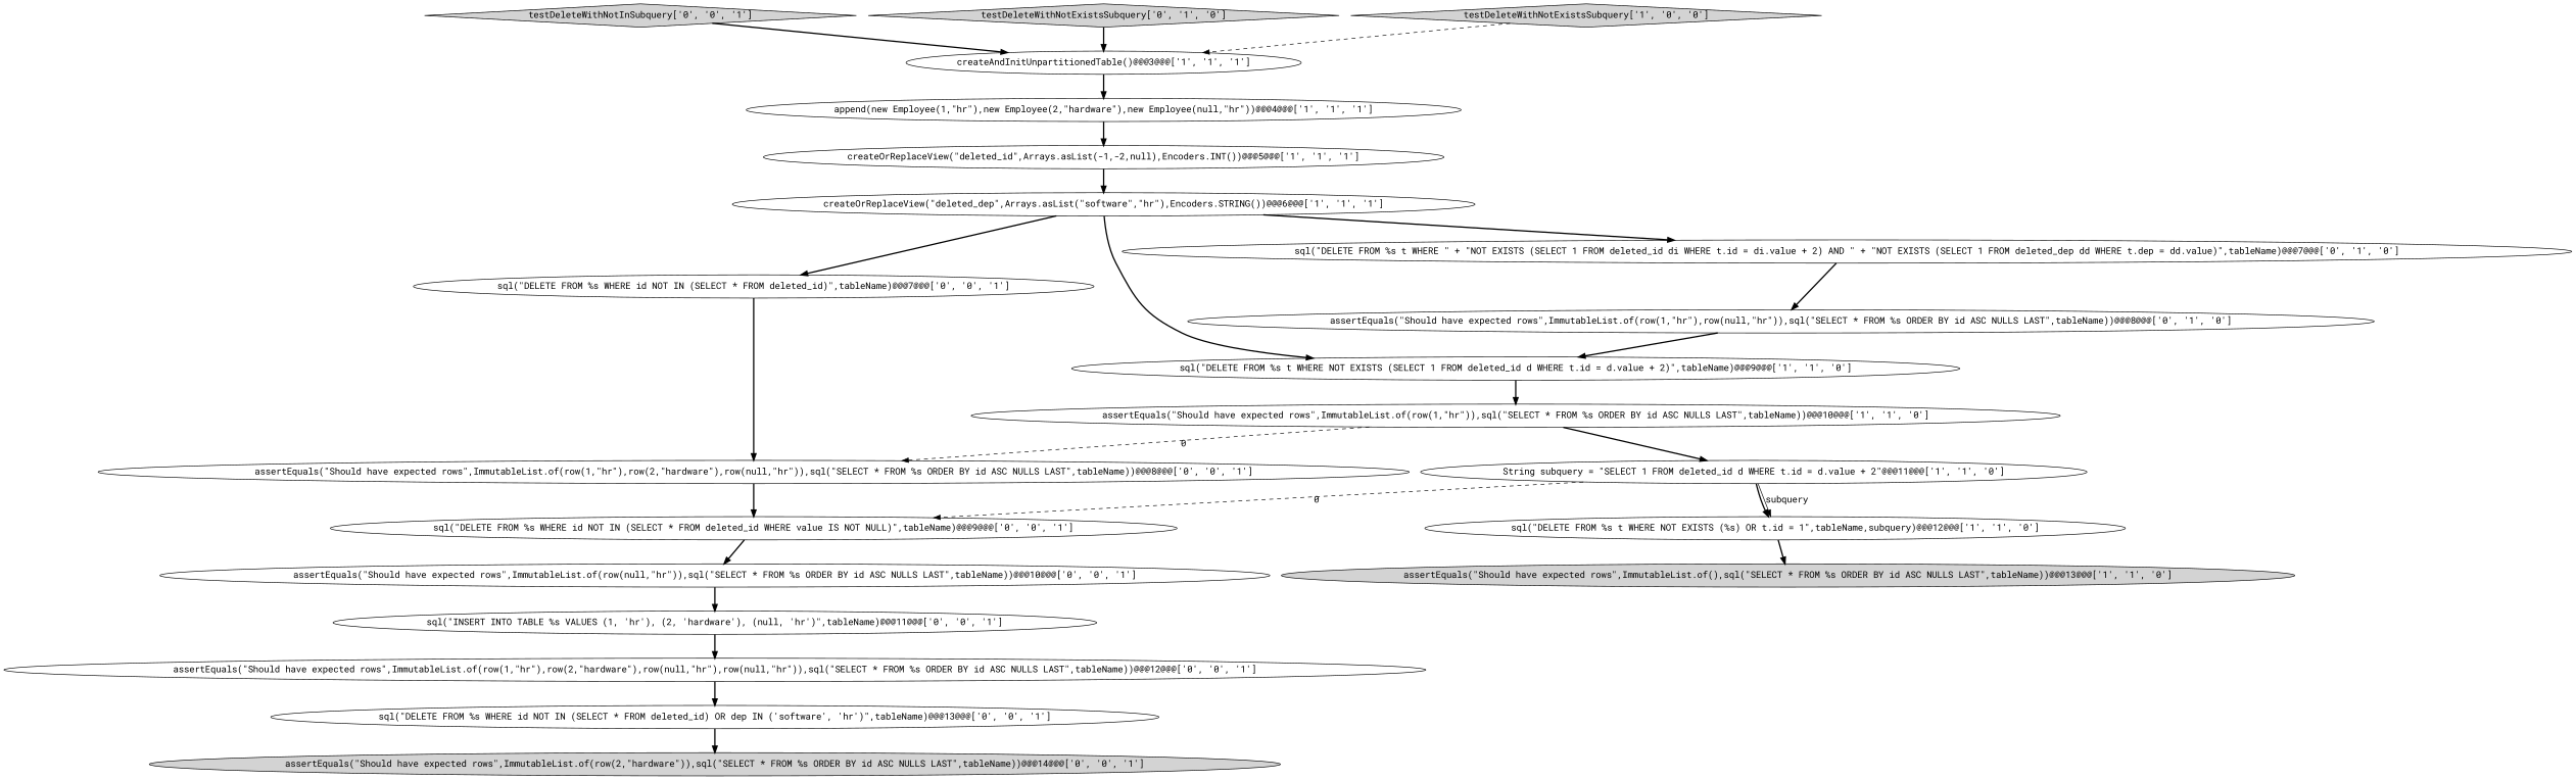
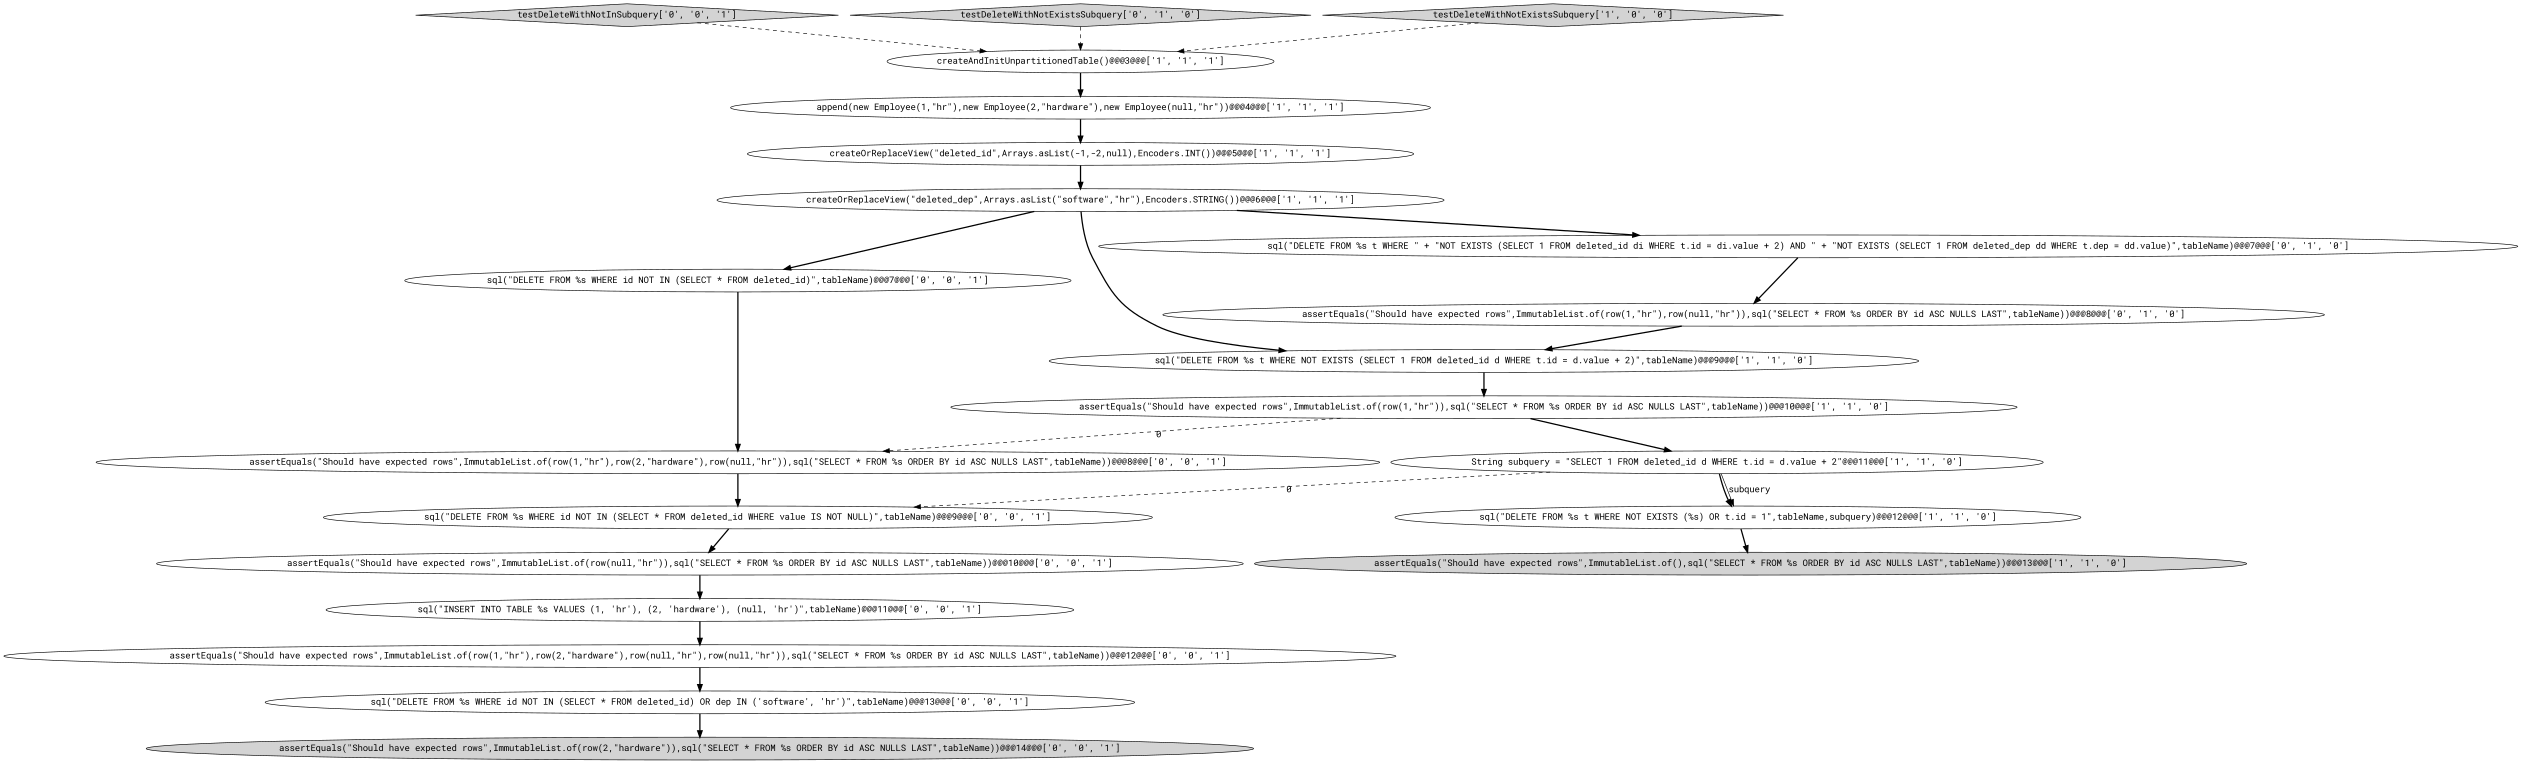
  digraph {
    fontname="Roboto Mono"
    node [fillcolor=white fontname="Roboto Mono" shape=ellipse style=filled]
    edge [fontname="Roboto Mono" style=bold]
    n1 [label="createOrReplaceView(\"deleted_dep\",Arrays.asList(\"software\",\"hr\"),Encoders.STRING())@@@6@@@['1', '1', '1']"]
    n2 [label="sql(\"DELETE FROM %s t WHERE \" + \"NOT EXISTS (SELECT 1 FROM deleted_id di WHERE t.id = di.value + 2) AND \" + \"NOT EXISTS (SELECT 1 FROM deleted_dep dd WHERE t.dep = dd.value)\",tableName)@@@7@@@['0', '1', '0']"]
    n3 [label="sql(\"DELETE FROM %s t WHERE NOT EXISTS (SELECT 1 FROM deleted_id d WHERE t.id = d.value + 2)\",tableName)@@@9@@@['1', '1', '0']"]
    n4 [label="sql(\"DELETE FROM %s WHERE id NOT IN (SELECT * FROM deleted_id)\",tableName)@@@7@@@['0', '0', '1']"]
    n5 [label="assertEquals(\"Should have expected rows\",ImmutableList.of(row(1,\"hr\"),row(null,\"hr\")),sql(\"SELECT * FROM %s ORDER BY id ASC NULLS LAST\",tableName))@@@8@@@['0', '1', '0']"]
    n6 [label="assertEquals(\"Should have expected rows\",ImmutableList.of(row(1,\"hr\")),sql(\"SELECT * FROM %s ORDER BY id ASC NULLS LAST\",tableName))@@@10@@@['1', '1', '0']"]
    n7 [label="assertEquals(\"Should have expected rows\",ImmutableList.of(row(1,\"hr\"),row(2,\"hardware\"),row(null,\"hr\")),sql(\"SELECT * FROM %s ORDER BY id ASC NULLS LAST\",tableName))@@@8@@@['0', '0', '1']"]
    n8 [label="String subquery = \"SELECT 1 FROM deleted_id d WHERE t.id = d.value + 2\"@@@11@@@['1', '1', '0']"]
    n9 [label="sql(\"DELETE FROM %s WHERE id NOT IN (SELECT * FROM deleted_id WHERE value IS NOT NULL)\",tableName)@@@9@@@['0', '0', '1']"]
    n10 [label="sql(\"DELETE FROM %s t WHERE NOT EXISTS (%s) OR t.id = 1\",tableName,subquery)@@@12@@@['1', '1', '0']"]
    n11 [label="assertEquals(\"Should have expected rows\",ImmutableList.of(row(null,\"hr\")),sql(\"SELECT * FROM %s ORDER BY id ASC NULLS LAST\",tableName))@@@10@@@['0', '0', '1']"]
    n12 [fillcolor=lightgray label="assertEquals(\"Should have expected rows\",ImmutableList.of(),sql(\"SELECT * FROM %s ORDER BY id ASC NULLS LAST\",tableName))@@@13@@@['1', '1', '0']"]
    n13 [fillcolor=lightgray label="testDeleteWithNotInSubquery['0', '0', '1']" shape=diamond]
    n14 [label="createAndInitUnpartitionedTable()@@@3@@@['1', '1', '1']"]
    n15 [label="append(new Employee(1,\"hr\"),new Employee(2,\"hardware\"),new Employee(null,\"hr\"))@@@4@@@['1', '1', '1']"]
    n16 [label="sql(\"DELETE FROM %s WHERE id NOT IN (SELECT * FROM deleted_id) OR dep IN ('software', 'hr')\",tableName)@@@13@@@['0', '0', '1']"]
    n17 [fillcolor=lightgray label="assertEquals(\"Should have expected rows\",ImmutableList.of(row(2,\"hardware\")),sql(\"SELECT * FROM %s ORDER BY id ASC NULLS LAST\",tableName))@@@14@@@['0', '0', '1']"]
    n18 [label="createOrReplaceView(\"deleted_id\",Arrays.asList(-1,-2,null),Encoders.INT())@@@5@@@['1', '1', '1']"]
    n19 [label="sql(\"INSERT INTO TABLE %s VALUES (1, 'hr'), (2, 'hardware'), (null, 'hr')\",tableName)@@@11@@@['0', '0', '1']"]
    n20 [label="assertEquals(\"Should have expected rows\",ImmutableList.of(row(1,\"hr\"),row(2,\"hardware\"),row(null,\"hr\"),row(null,\"hr\")),sql(\"SELECT * FROM %s ORDER BY id ASC NULLS LAST\",tableName))@@@12@@@['0', '0', '1']"]
    n21 [fillcolor=lightgray label="testDeleteWithNotExistsSubquery['0', '1', '0']" shape=diamond]
    n22 [fillcolor=lightgray label="testDeleteWithNotExistsSubquery['1', '0', '0']" shape=diamond]
    n1 -> n2
    n1 -> n3
    n1 -> n4
    n2 -> n5
    n3 -> n6
    n4 -> n7
    n5 -> n3
    n6 -> n7 [label=0 style=dashed]
    n6 -> n8
    n7 -> n9
    n8 -> n9 [label=0 style=dashed]
    n8 -> n10
    n8 -> n10 [label=subquery style=solid]
    n9 -> n11
    n10 -> n12
    n11 -> n19
-   n13 -> n14
+   n13 -> n14 [style=dashed]
    n14 -> n15
    n15 -> n18
    n16 -> n17
    n18 -> n1
    n19 -> n20
    n20 -> n16
-   n21 -> n14
+   n21 -> n14 [style=dashed]
    n22 -> n14 [style=dashed]
  }
